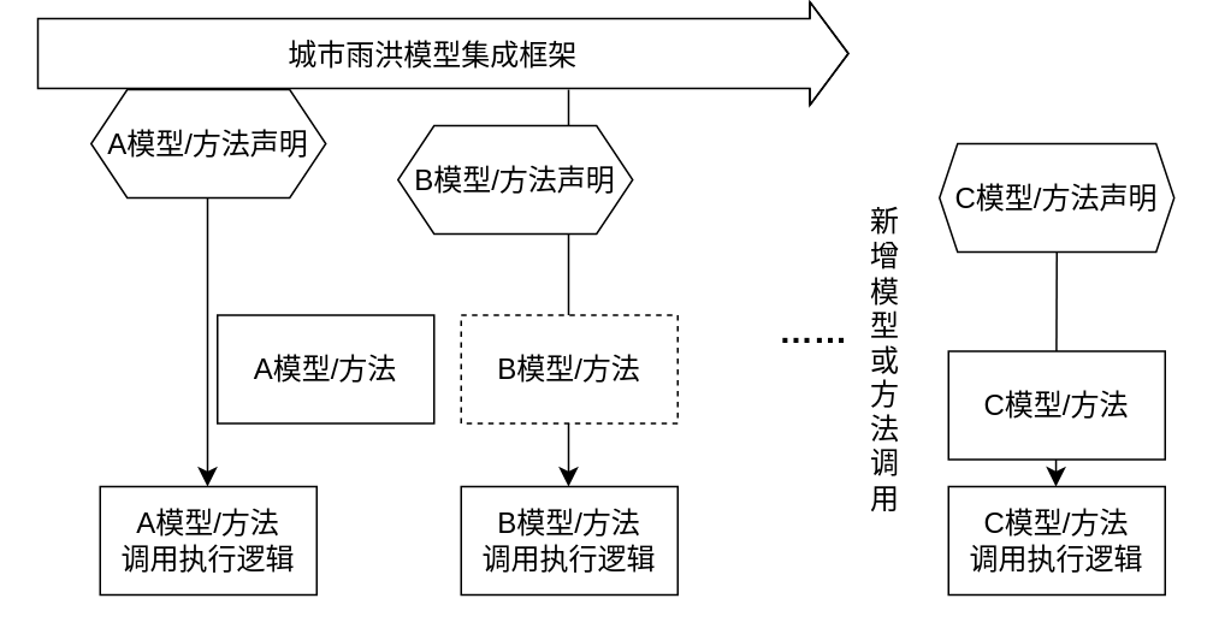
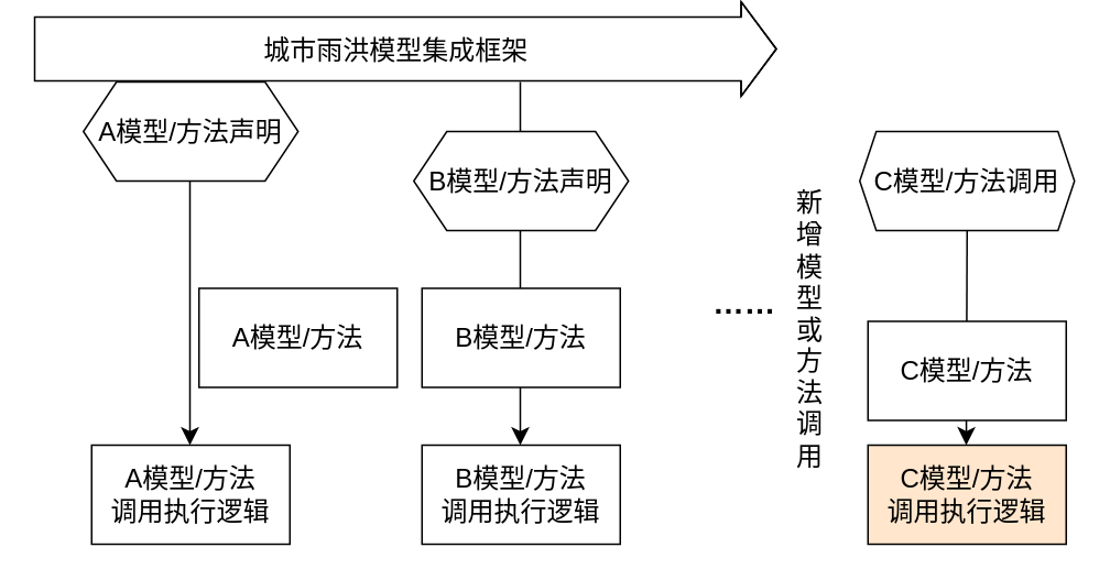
  <mxCell id="0" />
  <mxCell id="1" parent="0" />
  <mxCell id="2" value="" style="endArrow=classic;html=1;rounded=0;fontSize=12;startSize=8;endSize=8;curved=1;entryX=0.5;entryY=0;entryDx=0;entryDy=0;exitX=0.5;exitY=1;exitDx=0;exitDy=0;" parent="1" source="14" edge="1"><mxGeometry width="50" height="50" relative="1" as="geometry"><mxPoint x="584.5" y="40" as="sourcePoint" /><mxPoint x="584.5" y="260" as="targetPoint" /></mxGeometry></mxCell>
  <mxCell id="3" value="" style="endArrow=classic;html=1;rounded=0;fontSize=12;startSize=8;endSize=8;curved=1;entryX=0.5;entryY=0;entryDx=0;entryDy=0;" parent="1" edge="1"><mxGeometry width="50" height="50" relative="1" as="geometry"><mxPoint x="314.5" y="40" as="sourcePoint" /><mxPoint x="314.5" y="260" as="targetPoint" /></mxGeometry></mxCell>
  <mxCell id="4" value="" style="endArrow=classic;html=1;rounded=0;fontSize=12;startSize=8;endSize=8;curved=1;entryX=0.5;entryY=0;entryDx=0;entryDy=0;" parent="1" edge="1"><mxGeometry width="50" height="50" relative="1" as="geometry"><mxPoint x="114.5" y="40" as="sourcePoint" /><mxPoint x="114.5" y="260" as="targetPoint" /></mxGeometry></mxCell>
  <mxCell id="5" value="" style="shape=flexArrow;endArrow=classic;html=1;rounded=0;endWidth=17.619;endSize=6.777;width=38.605;" parent="1" edge="1"><mxGeometry width="50" height="50" relative="1" as="geometry"><mxPoint x="20" y="20" as="sourcePoint" /><mxPoint x="470" y="20" as="targetPoint" /><Array as="points"><mxPoint x="260" y="20" /></Array></mxGeometry></mxCell>
  <mxCell id="6" value="城市雨洪模型集成框架" style="edgeLabel;html=1;align=center;verticalAlign=middle;resizable=0;points=[];fontSize=16;" parent="5" vertex="1" connectable="0"><mxGeometry x="-0.217" y="-3" relative="1" as="geometry"><mxPoint x="42" y="-3" as="offset" /></mxGeometry></mxCell>
  <mxCell id="7" value="&lt;font style=&quot;font-size: 16px;&quot;&gt;A模型/方法声明&lt;/font&gt;" style="shape=hexagon;perimeter=hexagonPerimeter2;whiteSpace=wrap;html=1;fixedSize=1;" parent="1" vertex="1"><mxGeometry x="50" y="40" width="130" height="60" as="geometry" /></mxCell>
  <mxCell id="8" value="&lt;font style=&quot;font-size: 16px;&quot;&gt;A模型/方法&lt;/font&gt;" style="rounded=0;whiteSpace=wrap;html=1;" parent="1" vertex="1"><mxGeometry x="120" y="165" width="120" height="60" as="geometry" /></mxCell>
  <mxCell id="9" value="&lt;font style=&quot;font-size: 16px;&quot;&gt;A模型/方法&lt;br&gt;调用执行逻辑&lt;/font&gt;" style="rounded=0;whiteSpace=wrap;html=1;" parent="1" vertex="1"><mxGeometry x="55" y="260" width="120" height="60" as="geometry" /></mxCell>
- <mxCell id="10" value="&lt;font style=&quot;font-size: 16px;&quot;&gt;B模型/方法声明&lt;/font&gt;" style="shape=hexagon;perimeter=hexagonPerimeter2;whiteSpace=wrap;html=1;fixedSize=1;" parent="1" vertex="1"><mxGeometry x="220" y="60" width="130" height="60" as="geometry" /></mxCell>
- <mxCell id="11" value="&lt;font style=&quot;font-size: 16px;&quot;&gt;B模型/方法&lt;/font&gt;" style="rounded=0;whiteSpace=wrap;html=1;dashed=1;" parent="1" vertex="1"><mxGeometry x="255" y="165" width="120" height="60" as="geometry" /></mxCell>
+ <mxCell id="10" value="&lt;font style=&quot;font-size: 16px;&quot;&gt;B模型/方法声明&lt;/font&gt;" style="shape=hexagon;perimeter=hexagonPerimeter2;whiteSpace=wrap;html=1;fixedSize=1;" parent="1" vertex="1"><mxGeometry x="250" y="70" width="130" height="60" as="geometry" /></mxCell>
+ <mxCell id="11" value="&lt;font style=&quot;font-size: 16px;&quot;&gt;B模型/方法&lt;/font&gt;" style="rounded=0;whiteSpace=wrap;html=1;" parent="1" vertex="1"><mxGeometry x="255" y="165" width="120" height="60" as="geometry" /></mxCell>
  <mxCell id="12" value="&lt;font style=&quot;font-size: 16px;&quot;&gt;B模型/方法&lt;br&gt;调用执行逻辑&lt;/font&gt;" style="rounded=0;whiteSpace=wrap;html=1;" parent="1" vertex="1"><mxGeometry x="255" y="260" width="120" height="60" as="geometry" /></mxCell>
  <mxCell id="13" value="&lt;b&gt;&lt;font style=&quot;font-size: 19px;&quot;&gt;……&lt;/font&gt;&lt;/b&gt;" style="text;html=1;align=center;verticalAlign=middle;resizable=0;points=[];autosize=1;strokeColor=none;fillColor=none;fontSize=16;" parent="1" vertex="1"><mxGeometry x="420" y="155" width="60" height="40" as="geometry" /></mxCell>
- <mxCell id="14" value="&lt;font style=&quot;font-size: 16px;&quot;&gt;C模型/方法声明&lt;/font&gt;" style="shape=hexagon;perimeter=hexagonPerimeter2;whiteSpace=wrap;html=1;fixedSize=1;size=10;" parent="1" vertex="1"><mxGeometry x="520" y="70" width="130" height="60" as="geometry" /></mxCell>
+ <mxCell id="14" value="&lt;font style=&quot;font-size: 16px;&quot;&gt;C模型/方法调用&lt;/font&gt;" style="shape=hexagon;perimeter=hexagonPerimeter2;whiteSpace=wrap;html=1;fixedSize=1;size=10;" parent="1" vertex="1"><mxGeometry x="520" y="70" width="130" height="60" as="geometry" /></mxCell>
  <mxCell id="15" value="&lt;font style=&quot;font-size: 16px;&quot;&gt;C模型/方法&lt;/font&gt;" style="rounded=0;whiteSpace=wrap;html=1;" parent="1" vertex="1"><mxGeometry x="525" y="185" width="120" height="60" as="geometry" /></mxCell>
- <mxCell id="16" value="&lt;font style=&quot;font-size: 16px;&quot;&gt;C模型/方法&lt;br&gt;调用执行逻辑&lt;/font&gt;" style="rounded=0;whiteSpace=wrap;html=1;" parent="1" vertex="1"><mxGeometry x="525" y="260" width="120" height="60" as="geometry" /></mxCell>
+ <mxCell id="16" value="&lt;font style=&quot;font-size: 16px;&quot;&gt;C模型/方法&lt;br&gt;调用执行逻辑&lt;/font&gt;" style="rounded=0;whiteSpace=wrap;html=1;fillColor=#ffe6cc;" parent="1" vertex="1"><mxGeometry x="525" y="260" width="120" height="60" as="geometry" /></mxCell>
  <mxCell id="17" value="新增模型或&lt;br&gt;方法调用" style="text;html=1;align=center;verticalAlign=middle;whiteSpace=wrap;rounded=0;fontSize=16;" parent="1" vertex="1"><mxGeometry x="480" y="120" width="20" height="140" as="geometry" /></mxCell>
